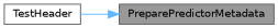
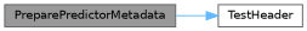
  digraph {
    rankdir=RL
    node [fontname=Helvetica fontsize=10 shape=box style=filled]
    n1 [color=gray40 fillcolor=grey60 fontcolor=black height=0.2 label=PreparePredictorMetadata width=0.4]
    n2 [color=grey40 fillcolor=white height=0.2 label=TestHeader width=0.4]
-   n1 -> n2 [color=steelblue1 dir=back fontname=Helvetica fontsize=10 labelfontname=Helvetica labelfontsize=10 style=solid]
+   n2 -> n1 [color=steelblue1 dir=back fontname=Helvetica fontsize=10 labelfontname=Helvetica labelfontsize=10 style=solid]
  }
